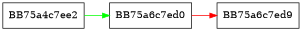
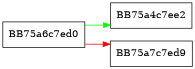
  digraph {
    rankdir=LR
    splines=ortho
    node [shape=box]
    n1 [label=BB75a4c7ee2]
    BB75a6c7ed0
-   BB75a6c7ed9
-   n1 -> BB75a6c7ed0 [color=green]
+   BB75a6c7ed9 [label=BB75a7c7ed9]
+   BB75a6c7ed0 -> n1 [color=green]
    BB75a6c7ed0 -> BB75a6c7ed9 [color=red]
  }
